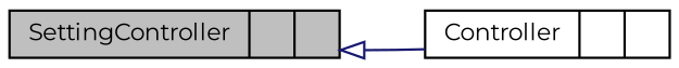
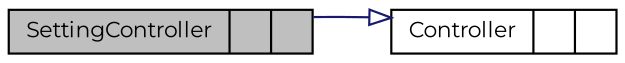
  digraph {
    rankdir=LR
    fontname=Montserrat
    node [color=black fontname=Montserrat fontsize=10 shape=record]
    n1 [fillcolor=grey75 fontcolor=black height=0.2 label="{SettingController\n||}" style=filled width=0.4]
    n2 [height=0.2 label="{Controller\n||}" width=0.4]
-   n1 -> n2 [arrowtail=onormal color=midnightblue dir=back fontname=Montserrat fontsize=10 labelfontname=Helvetica labelfontsize=10 style=solid]
+   n2 -> n1 [arrowtail=onormal color=midnightblue dir=back fontname=Montserrat fontsize=10 labelfontname=Helvetica labelfontsize=10 style=solid]
  }
